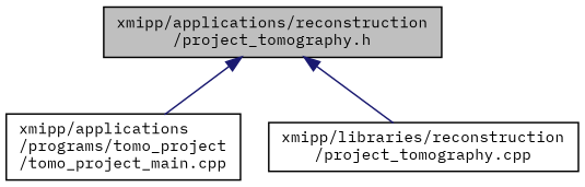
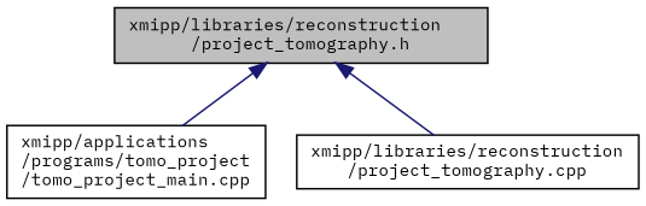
  digraph {
    fontname="IBM Plex Mono"
    node [color=black fillcolor=white fontname="IBM Plex Mono" fontsize=10 shape=record style=filled]
    edge [color=midnightblue dir=back fontname="IBM Plex Mono" fontsize=10 labelfontname=Helvetica labelfontsize=10 style=solid]
-   n1 [fillcolor=grey75 fontcolor=black height=0.2 label="xmipp/applications/reconstruction\l/project_tomography.h" width=0.4]
+   n1 [fillcolor=grey75 fontcolor=black height=0.2 label="xmipp/libraries/reconstruction\l/project_tomography.h" width=0.4]
    n2 [height=0.2 label="xmipp/applications\l/programs/tomo_project\l/tomo_project_main.cpp" width=0.4]
    n3 [height=0.2 label="xmipp/libraries/reconstruction\l/project_tomography.cpp" width=0.4]
    n1 -> n2
    n1 -> n3
  }
